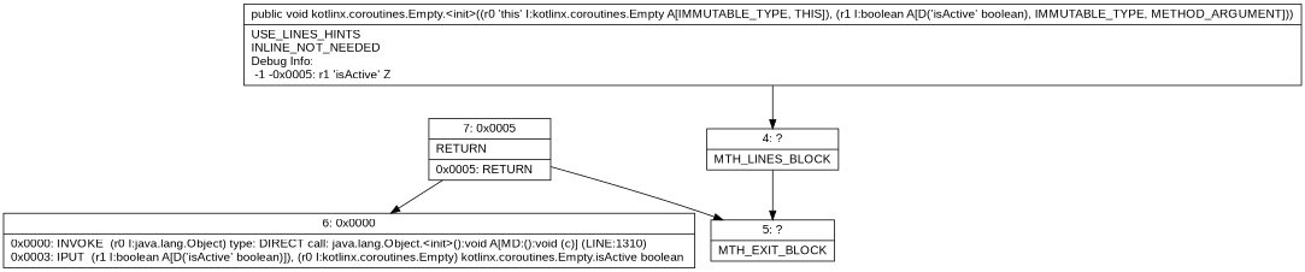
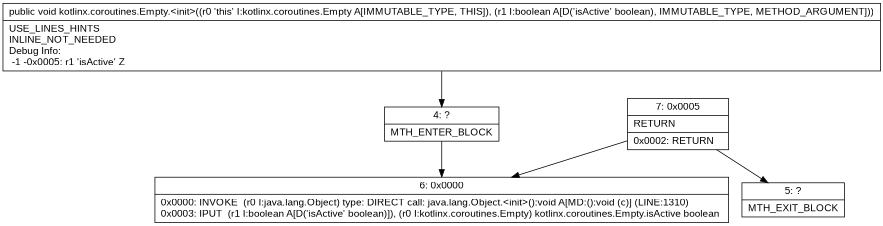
  digraph {
    fontname="Liberation Sans"
    node [fontname="Liberation Sans" shape=record]
    edge [fontname="Liberation Sans"]
-   n1 [label="{4\:\ ?|MTH_LINES_BLOCK\l}"]
+   n1 [label="{4\:\ ?|MTH_ENTER_BLOCK\l}"]
    n2 [label="{6\:\ 0x0000|0x0000: INVOKE  (r0 I:java.lang.Object) type: DIRECT call: java.lang.Object.\<init\>():void A[MD:():void (c)] (LINE:1310)\l0x0003: IPUT  (r1 I:boolean A[D('isActive' boolean)]), (r0 I:kotlinx.coroutines.Empty) kotlinx.coroutines.Empty.isActive boolean \l}"]
-   n3 [label="{7\:\ 0x0005|RETURN\l|0x0005: RETURN   \l}"]
+   n3 [label="{7\:\ 0x0005|RETURN\l|0x0002: RETURN   \l}"]
    n4 [label="{5\:\ ?|MTH_EXIT_BLOCK\l}"]
    n5 [label="{public void kotlinx.coroutines.Empty.\<init\>((r0 'this' I:kotlinx.coroutines.Empty A[IMMUTABLE_TYPE, THIS]), (r1 I:boolean A[D('isActive' boolean), IMMUTABLE_TYPE, METHOD_ARGUMENT]))  | USE_LINES_HINTS\lINLINE_NOT_NEEDED\lDebug Info:\l  \-1 \-0x0005: r1 'isActive' Z\l}"]
-   n1 -> n4
+   n1 -> n2
    n3 -> n2
    n3 -> n4
    n5 -> n1
  }
